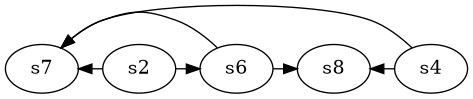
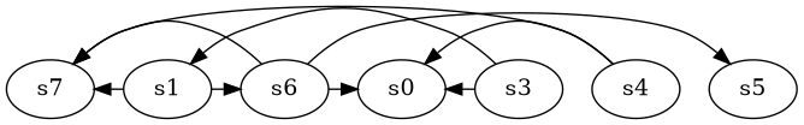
  digraph {
    node [player=1]
    n1 [label=s7]
-   s1 [label=s2]
+   s1
    s6
-   s0 [label=s8]
+   s3 [player=0]
+   s0
    s4 [player=0]
+   s5
    s1 -> n1 [constraint="time == 0 || time == 5 || time == 13"]
    s1 -> s6 [constraint="time % 8 == 1"]
    s6 -> n1 [constraint="time % 3 == 1 && time % 5 == 3"]
    s6 -> s0 [constraint="time % 4 == 0 && time % 5 == 1"]
+   s6 -> s5 [constraint="time % 2 == 0"]
+   s3 -> s1 [constraint="!(time % 5 == 3)"]
+   s3 -> s0 [constraint="time % 7 == 0"]
    s4 -> n1 [constraint="time % 4 == 0"]
    s4 -> s0 [constraint="!(time % 3 == 0)"]
  }
